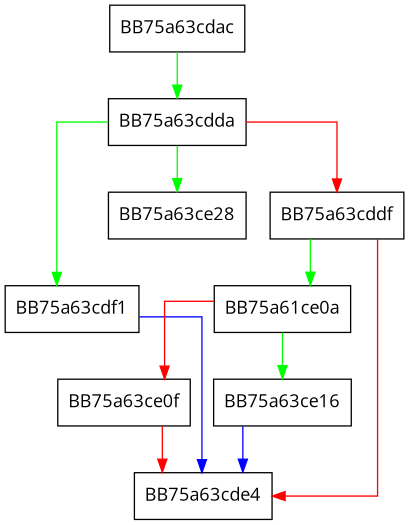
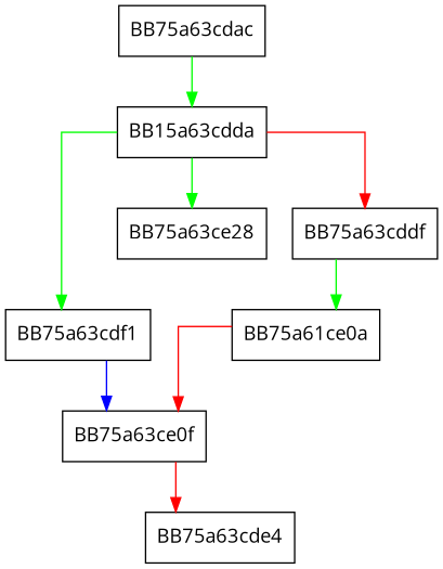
  digraph {
    fontname="Open Sans"
    splines=ortho
    node [fontname="Open Sans" shape=box]
    edge [color=green fontname="Open Sans"]
    BB75a63cdac
-   BB75a63cdda
+   BB75a63cdda [label=BB15a63cdda]
    BB75a63cdf1
    BB75a63cde4
    BB75a63ce28
    BB75a63cddf
    n7 [label=BB75a61ce0a]
-   BB75a63ce16
    BB75a63ce0f
    BB75a63cdac -> BB75a63cdda
    BB75a63cdda -> BB75a63cdf1
    BB75a63cdda -> BB75a63ce28
    BB75a63cdda -> BB75a63cddf [color=red]
-   BB75a63cdf1 -> BB75a63cde4 [color=blue]
-   BB75a63cddf -> BB75a63cde4 [color=red]
+   BB75a63cdf1 -> BB75a63ce0f [color=blue]
    BB75a63cddf -> n7
-   n7 -> BB75a63ce16
    n7 -> BB75a63ce0f [color=red]
-   BB75a63ce16 -> BB75a63cde4 [color=blue]
    BB75a63ce0f -> BB75a63cde4 [color=red]
  }
